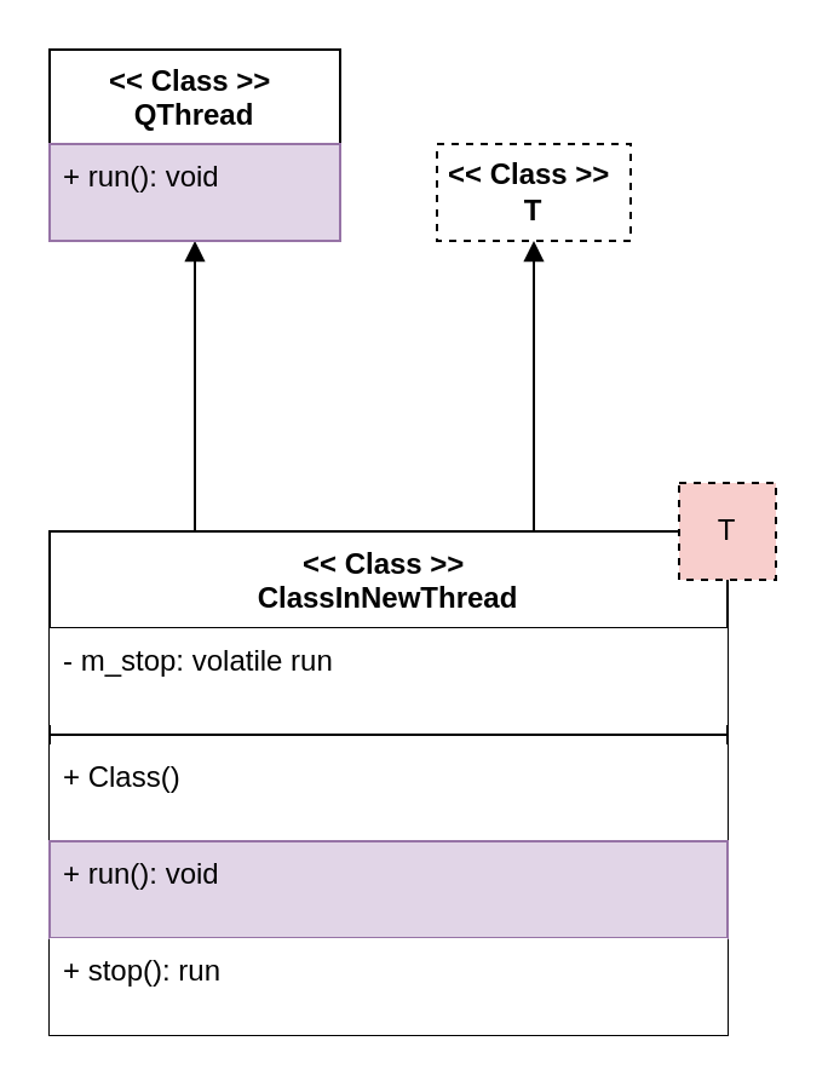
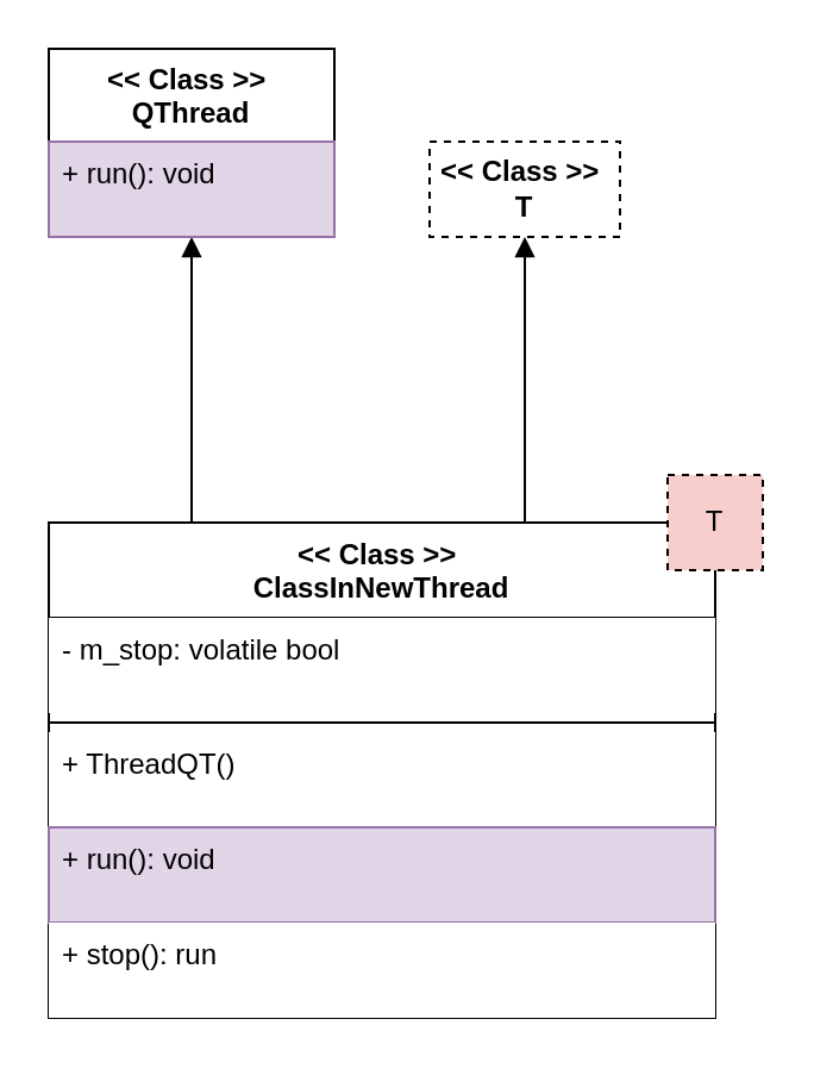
  <mxCell id="0" />
  <mxCell id="1" parent="0" />
  <mxCell id="2" style="edgeStyle=orthogonalEdgeStyle;rounded=0;orthogonalLoop=1;jettySize=auto;html=1;endArrow=block;endFill=1;" edge="1" parent="1" source="6" target="3"><mxGeometry relative="1" as="geometry"><Array as="points"><mxPoint x="80" y="159" /><mxPoint x="80" y="159" /></Array></mxGeometry></mxCell>
  <mxCell id="3" value="&lt;&lt; Class &gt;&gt; &#10;QThread" style="swimlane;fontStyle=1;childLayout=stackLayout;horizontal=1;startSize=39;fillColor=none;horizontalStack=0;resizeParent=1;resizeParentMax=0;resizeLast=0;collapsible=1;marginBottom=0;" vertex="1" parent="1"><mxGeometry x="20" y="20" width="120" height="79" as="geometry" /></mxCell>
  <mxCell id="4" value="+ run(): void" style="text;strokeColor=#9673a6;fillColor=#e1d5e7;align=left;verticalAlign=top;spacingLeft=4;spacingRight=4;overflow=hidden;rotatable=0;points=[[0,0.5],[1,0.5]];portConstraint=eastwest;" vertex="1" parent="3"><mxGeometry y="39" width="120" height="40" as="geometry" /></mxCell>
  <mxCell id="5" style="edgeStyle=orthogonalEdgeStyle;rounded=0;orthogonalLoop=1;jettySize=auto;html=1;endArrow=block;endFill=1;" edge="1" parent="1" source="6" target="13"><mxGeometry relative="1" as="geometry"><Array as="points"><mxPoint x="220" y="189" /><mxPoint x="220" y="189" /></Array></mxGeometry></mxCell>
  <mxCell id="6" value="&lt;&lt; Class &gt;&gt; &#10;ClassInNewThread" style="swimlane;fontStyle=1;align=center;verticalAlign=top;childLayout=stackLayout;horizontal=1;startSize=40;horizontalStack=0;resizeParent=1;resizeParentMax=0;resizeLast=0;collapsible=1;marginBottom=0;fillColor=#ffffff;" parent="1" vertex="1"><mxGeometry x="20" y="219" width="280" height="208" as="geometry" /></mxCell>
- <mxCell id="7" value="- m_stop: volatile run" style="text;strokeColor=none;fillColor=#ffffff;align=left;verticalAlign=top;spacingLeft=4;spacingRight=4;overflow=hidden;rotatable=0;points=[[0,0.5],[1,0.5]];portConstraint=eastwest;" parent="6" vertex="1"><mxGeometry y="40" width="280" height="40" as="geometry" /></mxCell>
+ <mxCell id="7" value="- m_stop: volatile bool" style="text;strokeColor=none;fillColor=#ffffff;align=left;verticalAlign=top;spacingLeft=4;spacingRight=4;overflow=hidden;rotatable=0;points=[[0,0.5],[1,0.5]];portConstraint=eastwest;" parent="6" vertex="1"><mxGeometry y="40" width="280" height="40" as="geometry" /></mxCell>
  <mxCell id="8" value="" style="line;strokeWidth=1;fillColor=#ffffff;align=left;verticalAlign=middle;spacingTop=-1;spacingLeft=3;spacingRight=3;rotatable=0;labelPosition=right;points=[];portConstraint=eastwest;" parent="6" vertex="1"><mxGeometry y="80" width="280" height="8" as="geometry" /></mxCell>
- <mxCell id="9" value="+ Class()" style="text;strokeColor=none;fillColor=#ffffff;align=left;verticalAlign=top;spacingLeft=4;spacingRight=4;overflow=hidden;rotatable=0;points=[[0,0.5],[1,0.5]];portConstraint=eastwest;" parent="6" vertex="1"><mxGeometry y="88" width="280" height="40" as="geometry" /></mxCell>
+ <mxCell id="9" value="+ ThreadQT()" style="text;strokeColor=none;fillColor=#ffffff;align=left;verticalAlign=top;spacingLeft=4;spacingRight=4;overflow=hidden;rotatable=0;points=[[0,0.5],[1,0.5]];portConstraint=eastwest;" parent="6" vertex="1"><mxGeometry y="88" width="280" height="40" as="geometry" /></mxCell>
  <mxCell id="10" value="+ run(): void" style="text;strokeColor=#9673a6;fillColor=#e1d5e7;align=left;verticalAlign=top;spacingLeft=4;spacingRight=4;overflow=hidden;rotatable=0;points=[[0,0.5],[1,0.5]];portConstraint=eastwest;" vertex="1" parent="6"><mxGeometry y="128" width="280" height="40" as="geometry" /></mxCell>
  <mxCell id="11" value="+ stop(): run" style="text;strokeColor=none;fillColor=#ffffff;align=left;verticalAlign=top;spacingLeft=4;spacingRight=4;overflow=hidden;rotatable=0;points=[[0,0.5],[1,0.5]];portConstraint=eastwest;" parent="6" vertex="1"><mxGeometry y="168" width="280" height="40" as="geometry" /></mxCell>
  <mxCell id="12" value="T" style="whiteSpace=wrap;html=1;aspect=fixed;dashed=1;fillColor=#f8cecc;" parent="1" vertex="1"><mxGeometry x="280" y="199" width="40" height="40" as="geometry" /></mxCell>
  <mxCell id="13" value="&lt;span style=&quot;font-weight: 700 ; white-space: nowrap&quot;&gt;&amp;lt;&amp;lt; Class &amp;gt;&amp;gt; &lt;/span&gt;&lt;br style=&quot;padding: 0px ; margin: 0px ; font-weight: 700 ; white-space: nowrap&quot;&gt;&lt;b&gt;T&lt;/b&gt;" style="rounded=0;whiteSpace=wrap;html=1;dashed=1;" vertex="1" parent="1"><mxGeometry x="180" y="59" width="80" height="40" as="geometry" /></mxCell>
